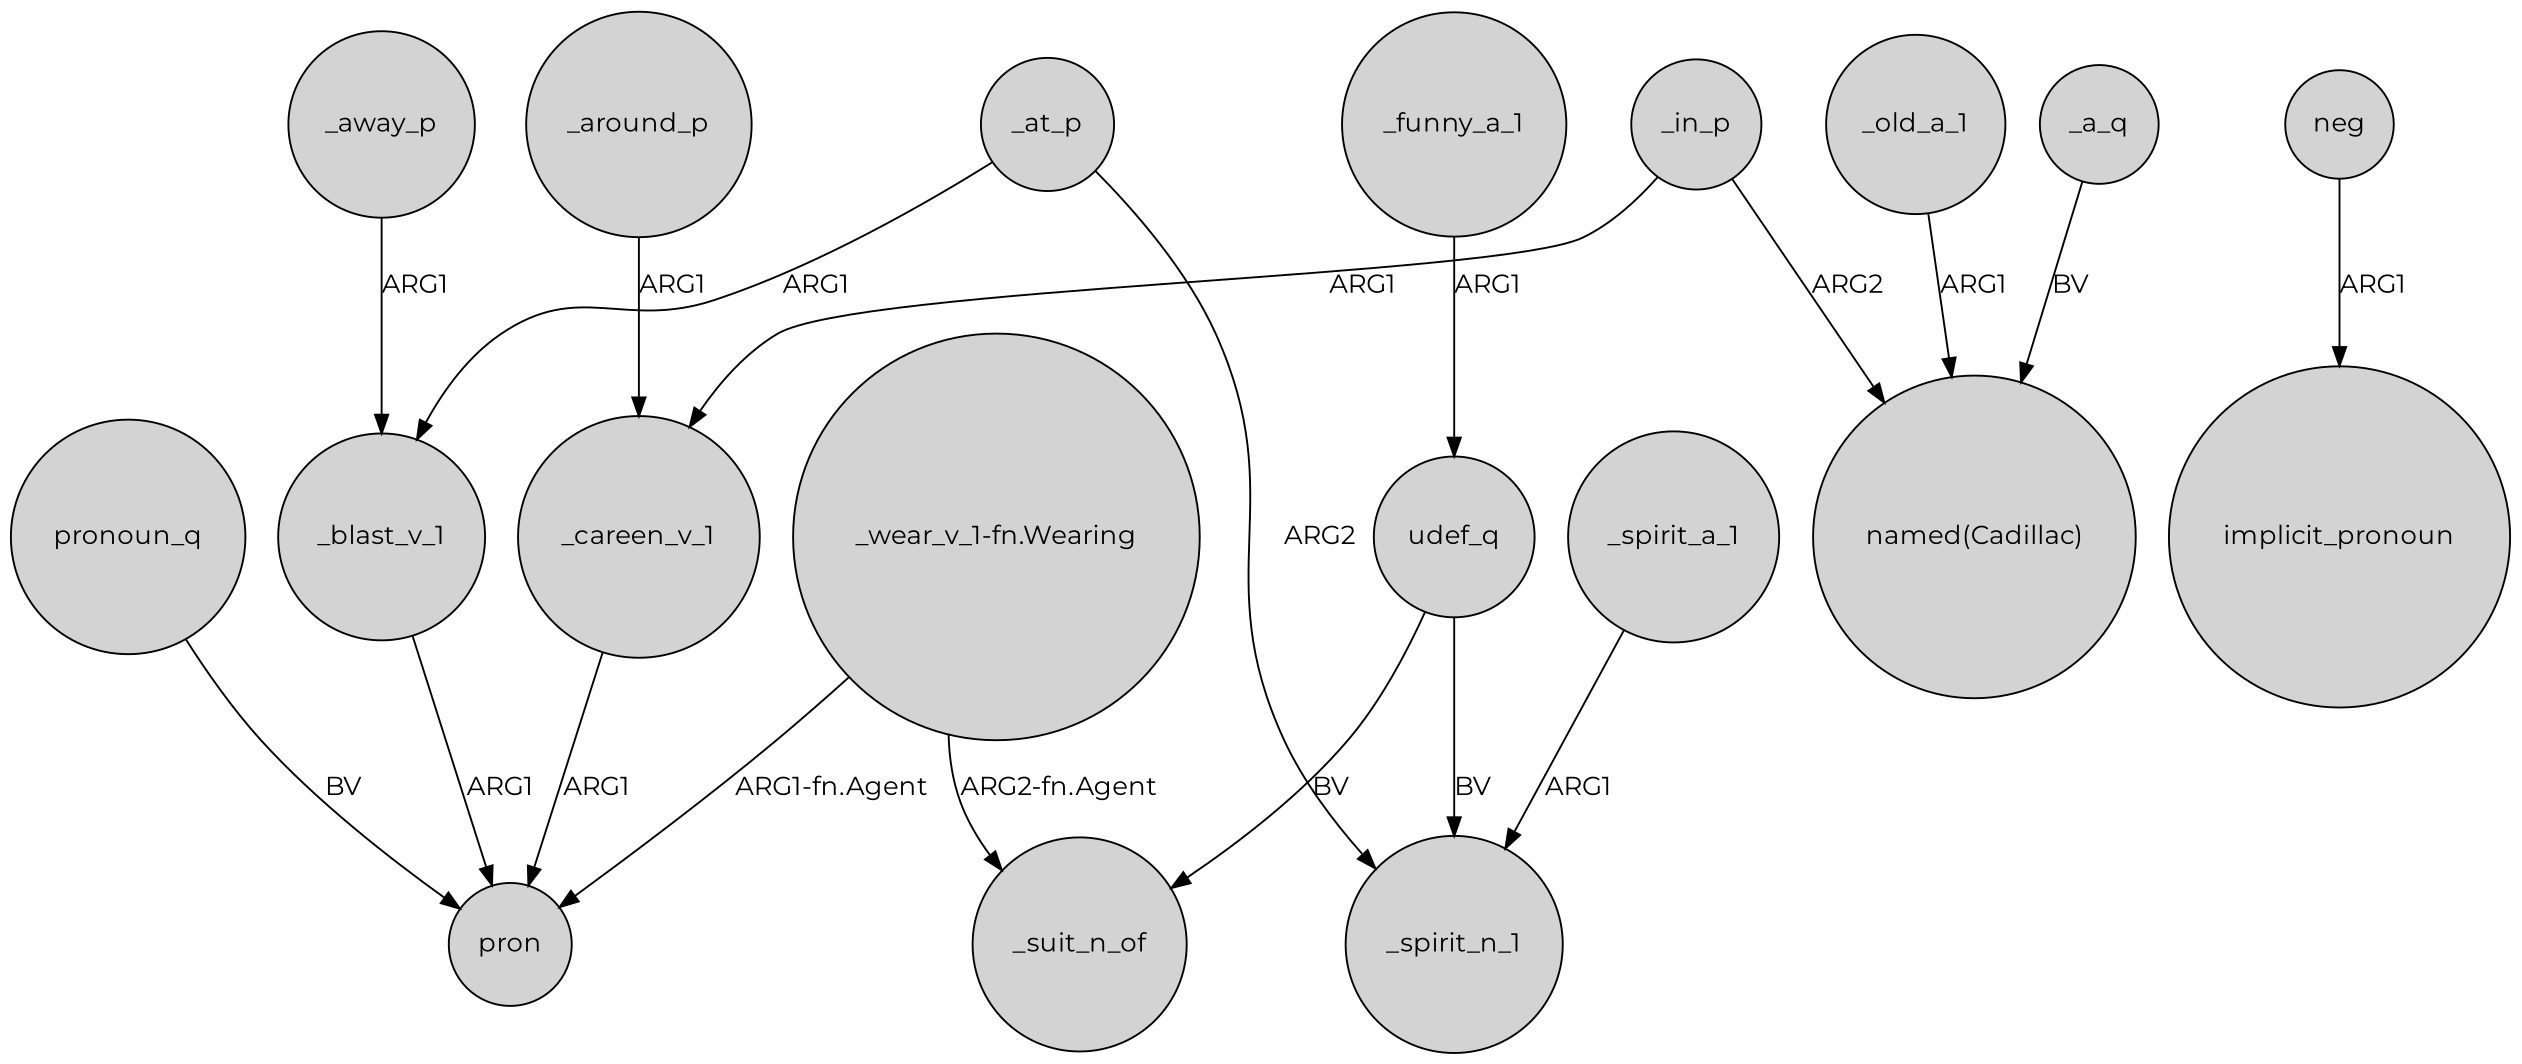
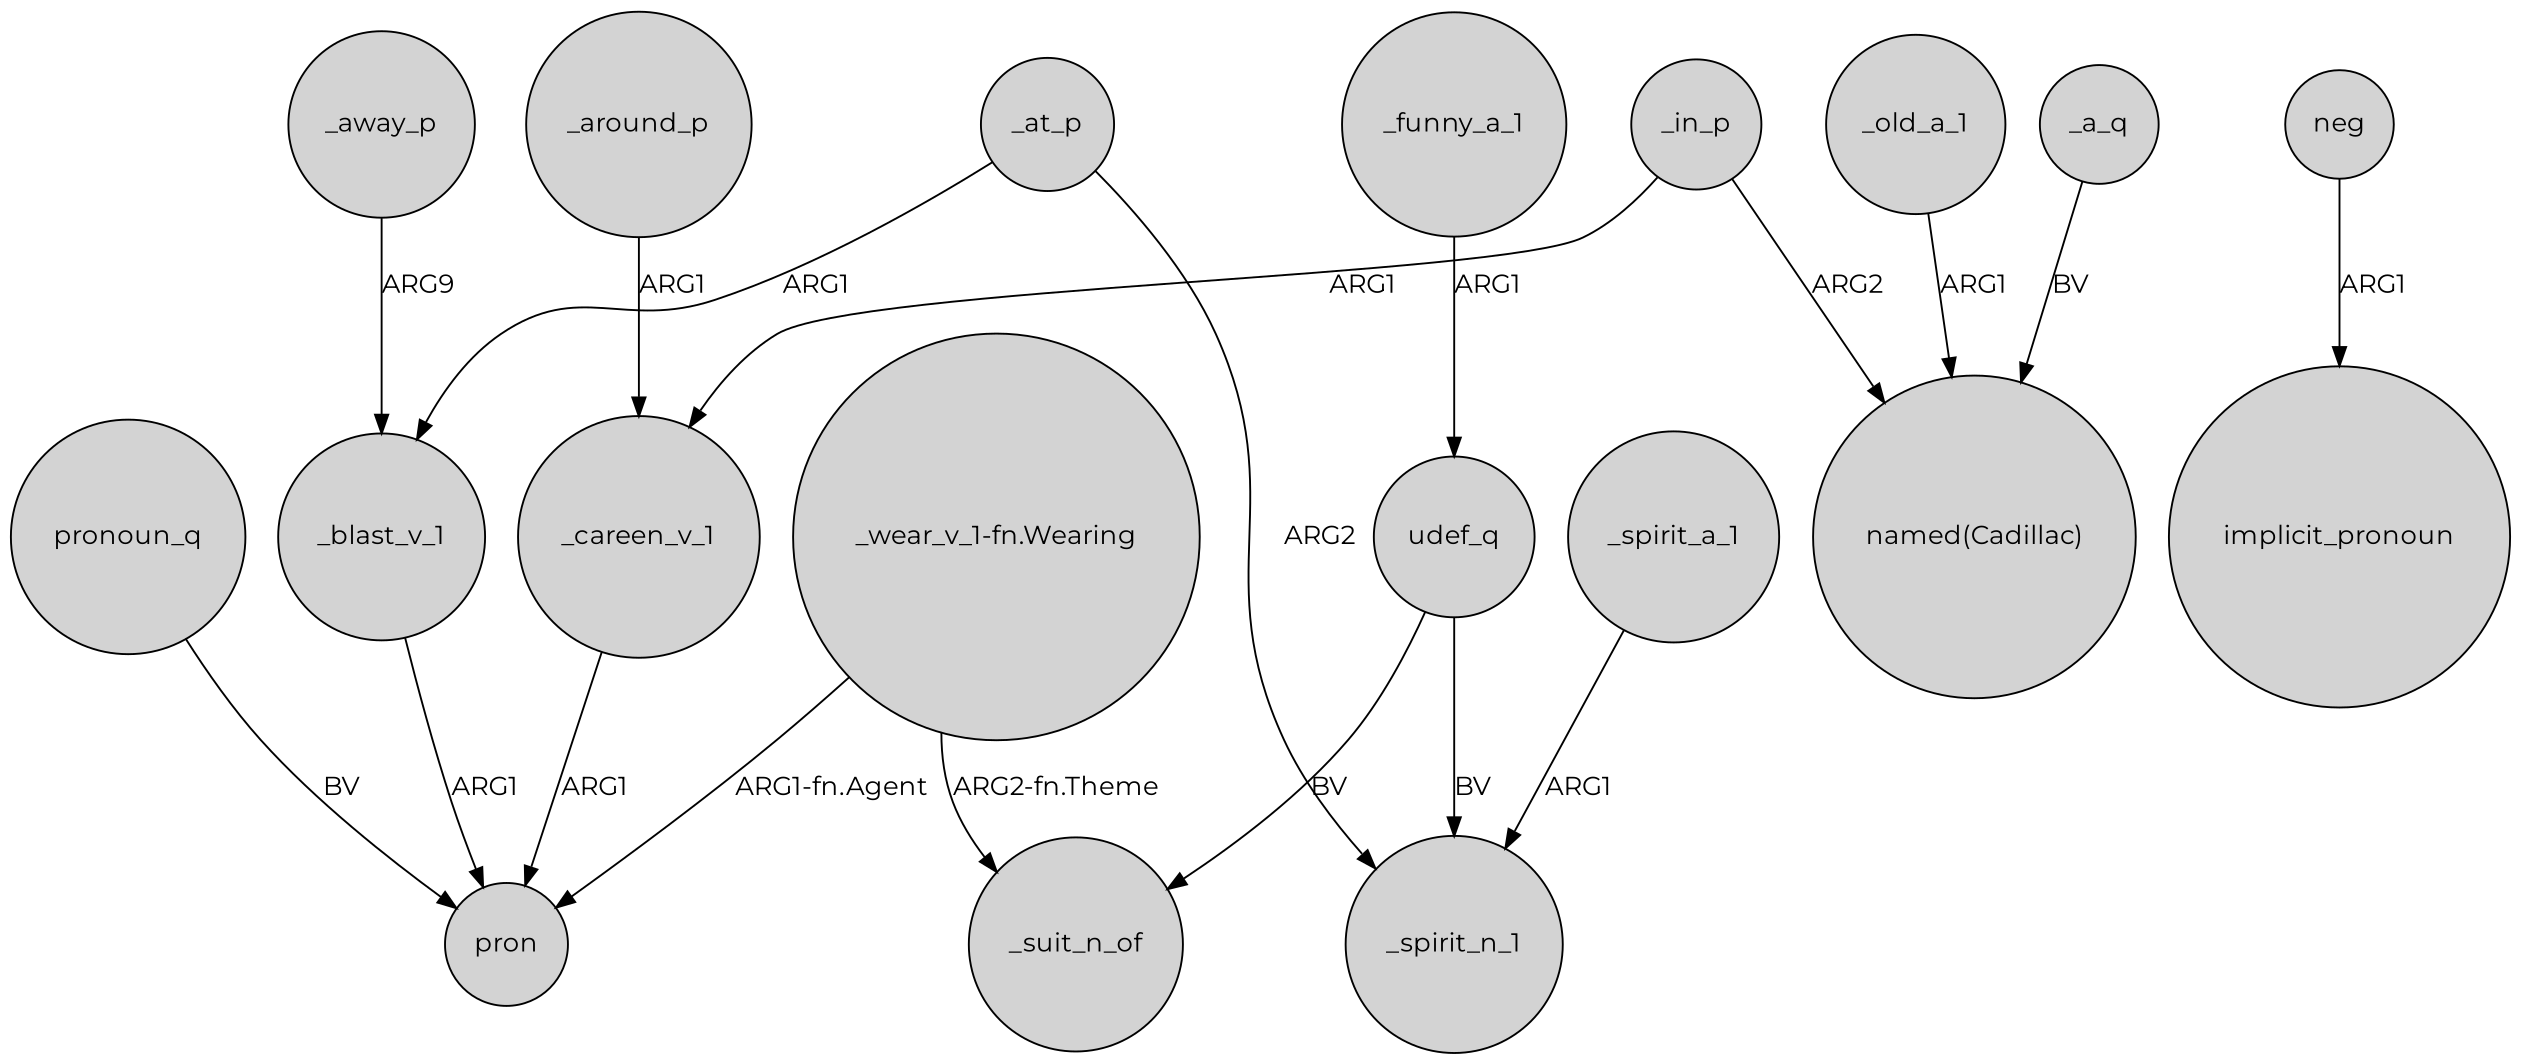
  digraph {
    fontname=Montserrat
    node [fontname=Montserrat shape=circle style=filled]
    edge [fontname=Montserrat]
    _around_p
    _careen_v_1
    pron
    _old_a_1
    "named(Cadillac)"
    udef_q
    _suit_n_of
    _spirit_n_1
    _in_p
    _funny_a_1
    _away_p
    _blast_v_1
    _a_q
    "_wear_v_1-fn.Wearing"
    n15 [label=_spirit_a_1]
    _at_p
    n17 [label=implicit_pronoun]
    neg
    pronoun_q
    _around_p -> _careen_v_1 [label=ARG1]
    _careen_v_1 -> pron [label=ARG1]
    _old_a_1 -> "named(Cadillac)" [label=ARG1]
    udef_q -> _suit_n_of [label=BV]
    udef_q -> _spirit_n_1 [label=BV]
    _in_p -> _careen_v_1 [label=ARG1]
    _in_p -> "named(Cadillac)" [label=ARG2]
    _funny_a_1 -> udef_q [label=ARG1]
-   _away_p -> _blast_v_1 [label=ARG1]
+   _away_p -> _blast_v_1 [label=ARG9]
    _blast_v_1 -> pron [label=ARG1]
    _a_q -> "named(Cadillac)" [label=BV]
    "_wear_v_1-fn.Wearing" -> pron [label="ARG1-fn.Agent"]
-   "_wear_v_1-fn.Wearing" -> _suit_n_of [label="ARG2-fn.Agent"]
+   "_wear_v_1-fn.Wearing" -> _suit_n_of [label="ARG2-fn.Theme"]
    n15 -> _spirit_n_1 [label=ARG1]
    _at_p -> _spirit_n_1 [label=ARG2]
    _at_p -> _blast_v_1 [label=ARG1]
    neg -> n17 [label=ARG1]
    pronoun_q -> pron [label=BV]
  }
